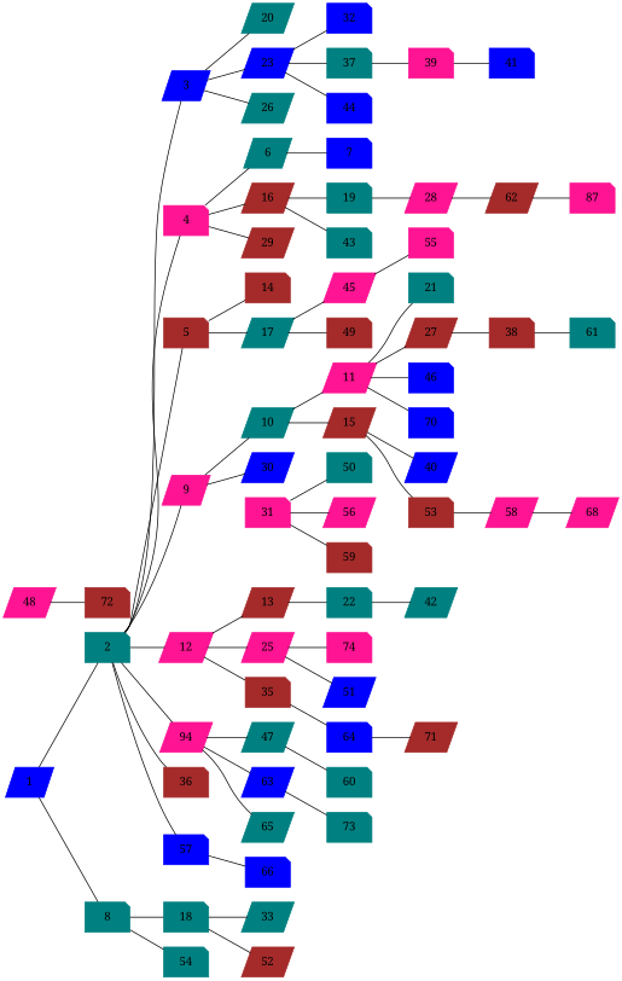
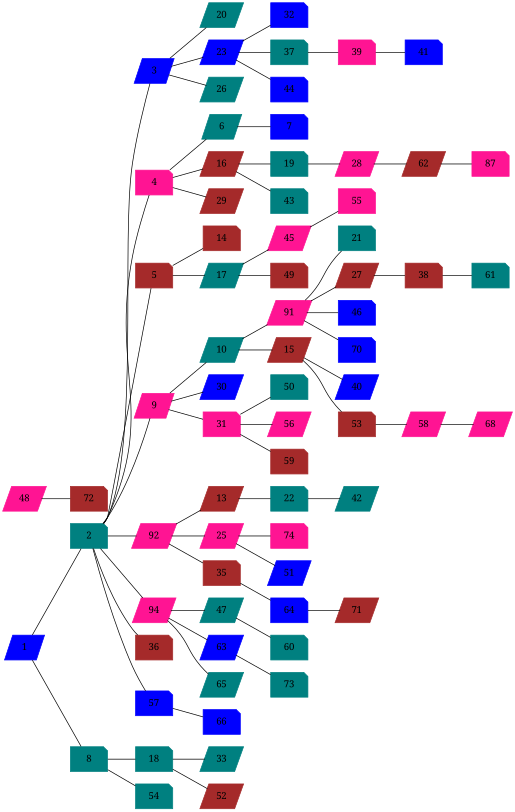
  graph {
    fontname="Noto Serif"
    rankdir=LR
    node [color=teal fontname="Noto Serif" shape=note style=filled]
    edge [fontname="Noto Serif" weight=1.0]
    1 [color=blue shape=parallelogram]
    2
    8
    3 [color=blue shape=parallelogram]
    4 [color=deeppink]
    5 [color=brown]
    9 [color=deeppink shape=parallelogram]
-   12 [color=deeppink shape=parallelogram]
+   12 [color=deeppink shape=parallelogram label=92]
    n9 [color=deeppink label=94 shape=parallelogram]
    36 [color=brown]
    57 [color=blue]
    18
    54
    20 [shape=parallelogram]
    23 [color=blue shape=parallelogram]
    26 [shape=parallelogram]
    6 [shape=parallelogram]
    16 [color=brown shape=parallelogram]
    29 [color=brown shape=parallelogram]
    14 [color=brown]
    17 [shape=parallelogram]
    10 [shape=parallelogram]
    30 [color=blue shape=parallelogram]
    31 [color=deeppink]
    13 [color=brown shape=parallelogram]
    25 [color=deeppink shape=parallelogram]
    35 [color=brown]
    47 [shape=parallelogram]
    63 [color=blue shape=parallelogram]
    65 [shape=parallelogram]
    66 [color=blue]
    32 [color=blue]
    37
    44 [color=blue]
    7 [color=blue]
    19
    43
    48 [color=deeppink shape=parallelogram]
    72 [color=brown]
    45 [color=deeppink shape=parallelogram]
    49 [color=brown]
    33 [shape=parallelogram]
    52 [color=brown shape=parallelogram]
-   11 [color=deeppink shape=parallelogram]
+   11 [color=deeppink shape=parallelogram label=91]
    15 [color=brown shape=parallelogram]
    50
    56 [color=deeppink shape=parallelogram]
    59 [color=brown]
    21
    27 [color=brown shape=parallelogram]
    46 [color=blue]
    70 [color=blue]
    40 [color=blue shape=parallelogram]
    53 [color=brown]
    38 [color=brown]
    55 [color=deeppink]
    22
    n58 [color=deeppink label=74]
    51 [color=blue shape=parallelogram]
    64 [color=blue]
    42 [shape=parallelogram]
    58 [color=deeppink shape=parallelogram]
    28 [color=deeppink shape=parallelogram]
    62 [color=brown shape=parallelogram]
    39 [color=deeppink]
    60
    73
    61
    n69 [color=deeppink label=87]
    71 [color=brown shape=parallelogram]
    41 [color=blue]
    68 [color=deeppink shape=parallelogram]
    1 -- 2
    1 -- 8
    2 -- 3
    2 -- 4
    2 -- 5
    2 -- 9
    2 -- 12
    2 -- n9
    2 -- 36
    2 -- 57
    8 -- 18
    8 -- 54
    3 -- 20
    3 -- 23
    3 -- 26
    4 -- 6
    4 -- 16
    4 -- 29
    5 -- 14
    5 -- 17
    9 -- 10
    9 -- 30
+   9 -- 31
    12 -- 13
    12 -- 25
    12 -- 35
    n9 -- 47
    n9 -- 63
    n9 -- 65
    57 -- 66
    18 -- 33
    18 -- 52
    23 -- 32
    23 -- 37
    23 -- 44
    6 -- 7
    16 -- 19
    16 -- 43
    17 -- 45
    17 -- 49
    10 -- 11
    10 -- 15
    31 -- 50
    31 -- 56
    31 -- 59
    13 -- 22
    25 -- n58
    25 -- 51
    35 -- 64
    47 -- 60
    63 -- 73
    37 -- 39
    19 -- 28
    48 -- 72
    45 -- 55
    11 -- 21
    11 -- 27
    11 -- 46
    11 -- 70
    15 -- 40
    15 -- 53
    27 -- 38
    53 -- 58
    38 -- 61
    22 -- 42
    64 -- 71
    58 -- 68
    28 -- 62
    62 -- n69
    39 -- 41
  }
